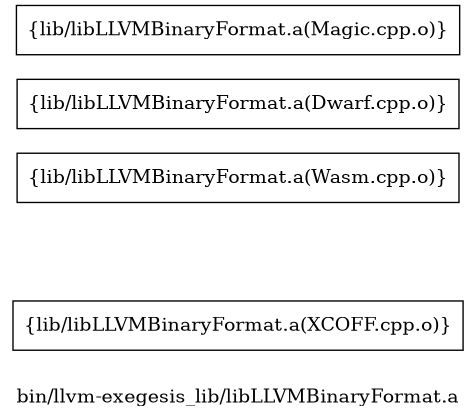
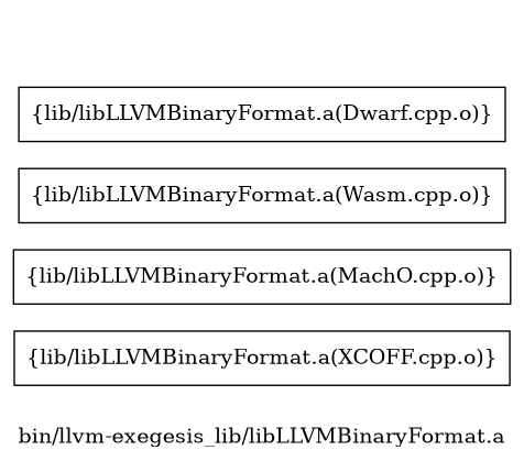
  digraph {
    label="bin/llvm-exegesis_lib/libLLVMBinaryFormat.a"
    rankdir=LR
    node [group=0 shape=box]
    n1 [label="{lib/libLLVMBinaryFormat.a(XCOFF.cpp.o)}"]
+   n2 [label="{lib/libLLVMBinaryFormat.a(MachO.cpp.o)}"]
    n3 [label="{lib/libLLVMBinaryFormat.a(Wasm.cpp.o)}"]
    n4 [label="{lib/libLLVMBinaryFormat.a(Dwarf.cpp.o)}"]
-   n5 [label="{lib/libLLVMBinaryFormat.a(Magic.cpp.o)}"]
  }
